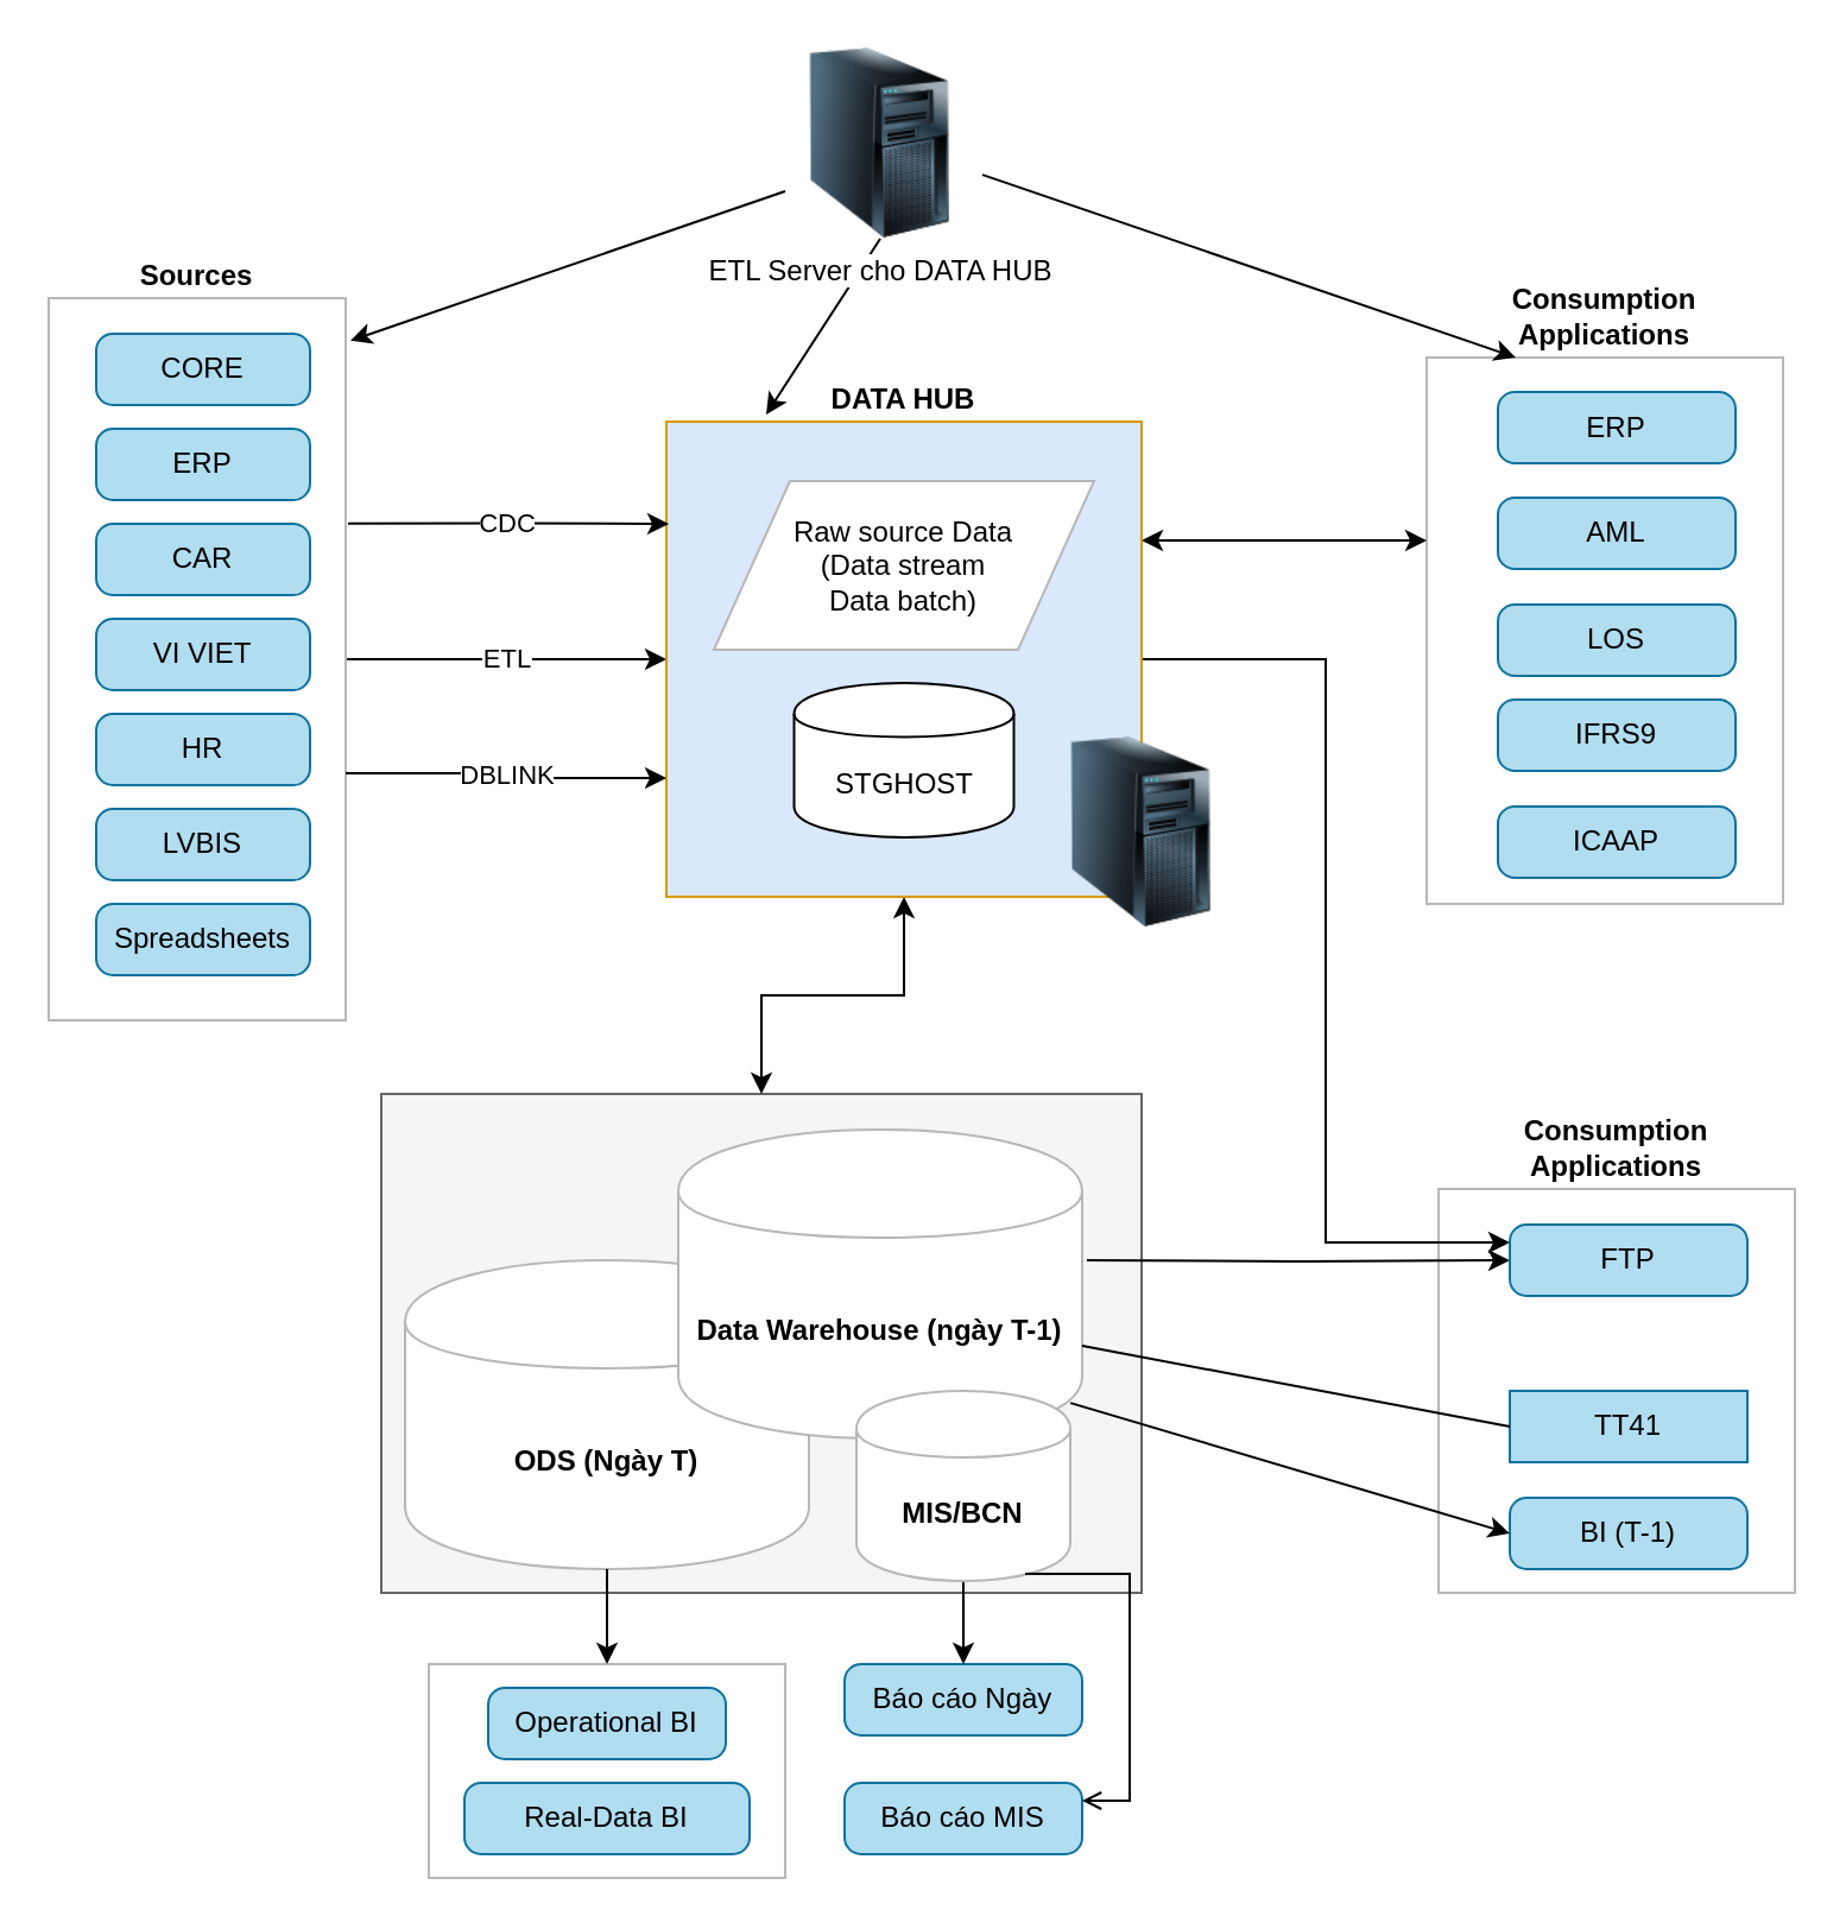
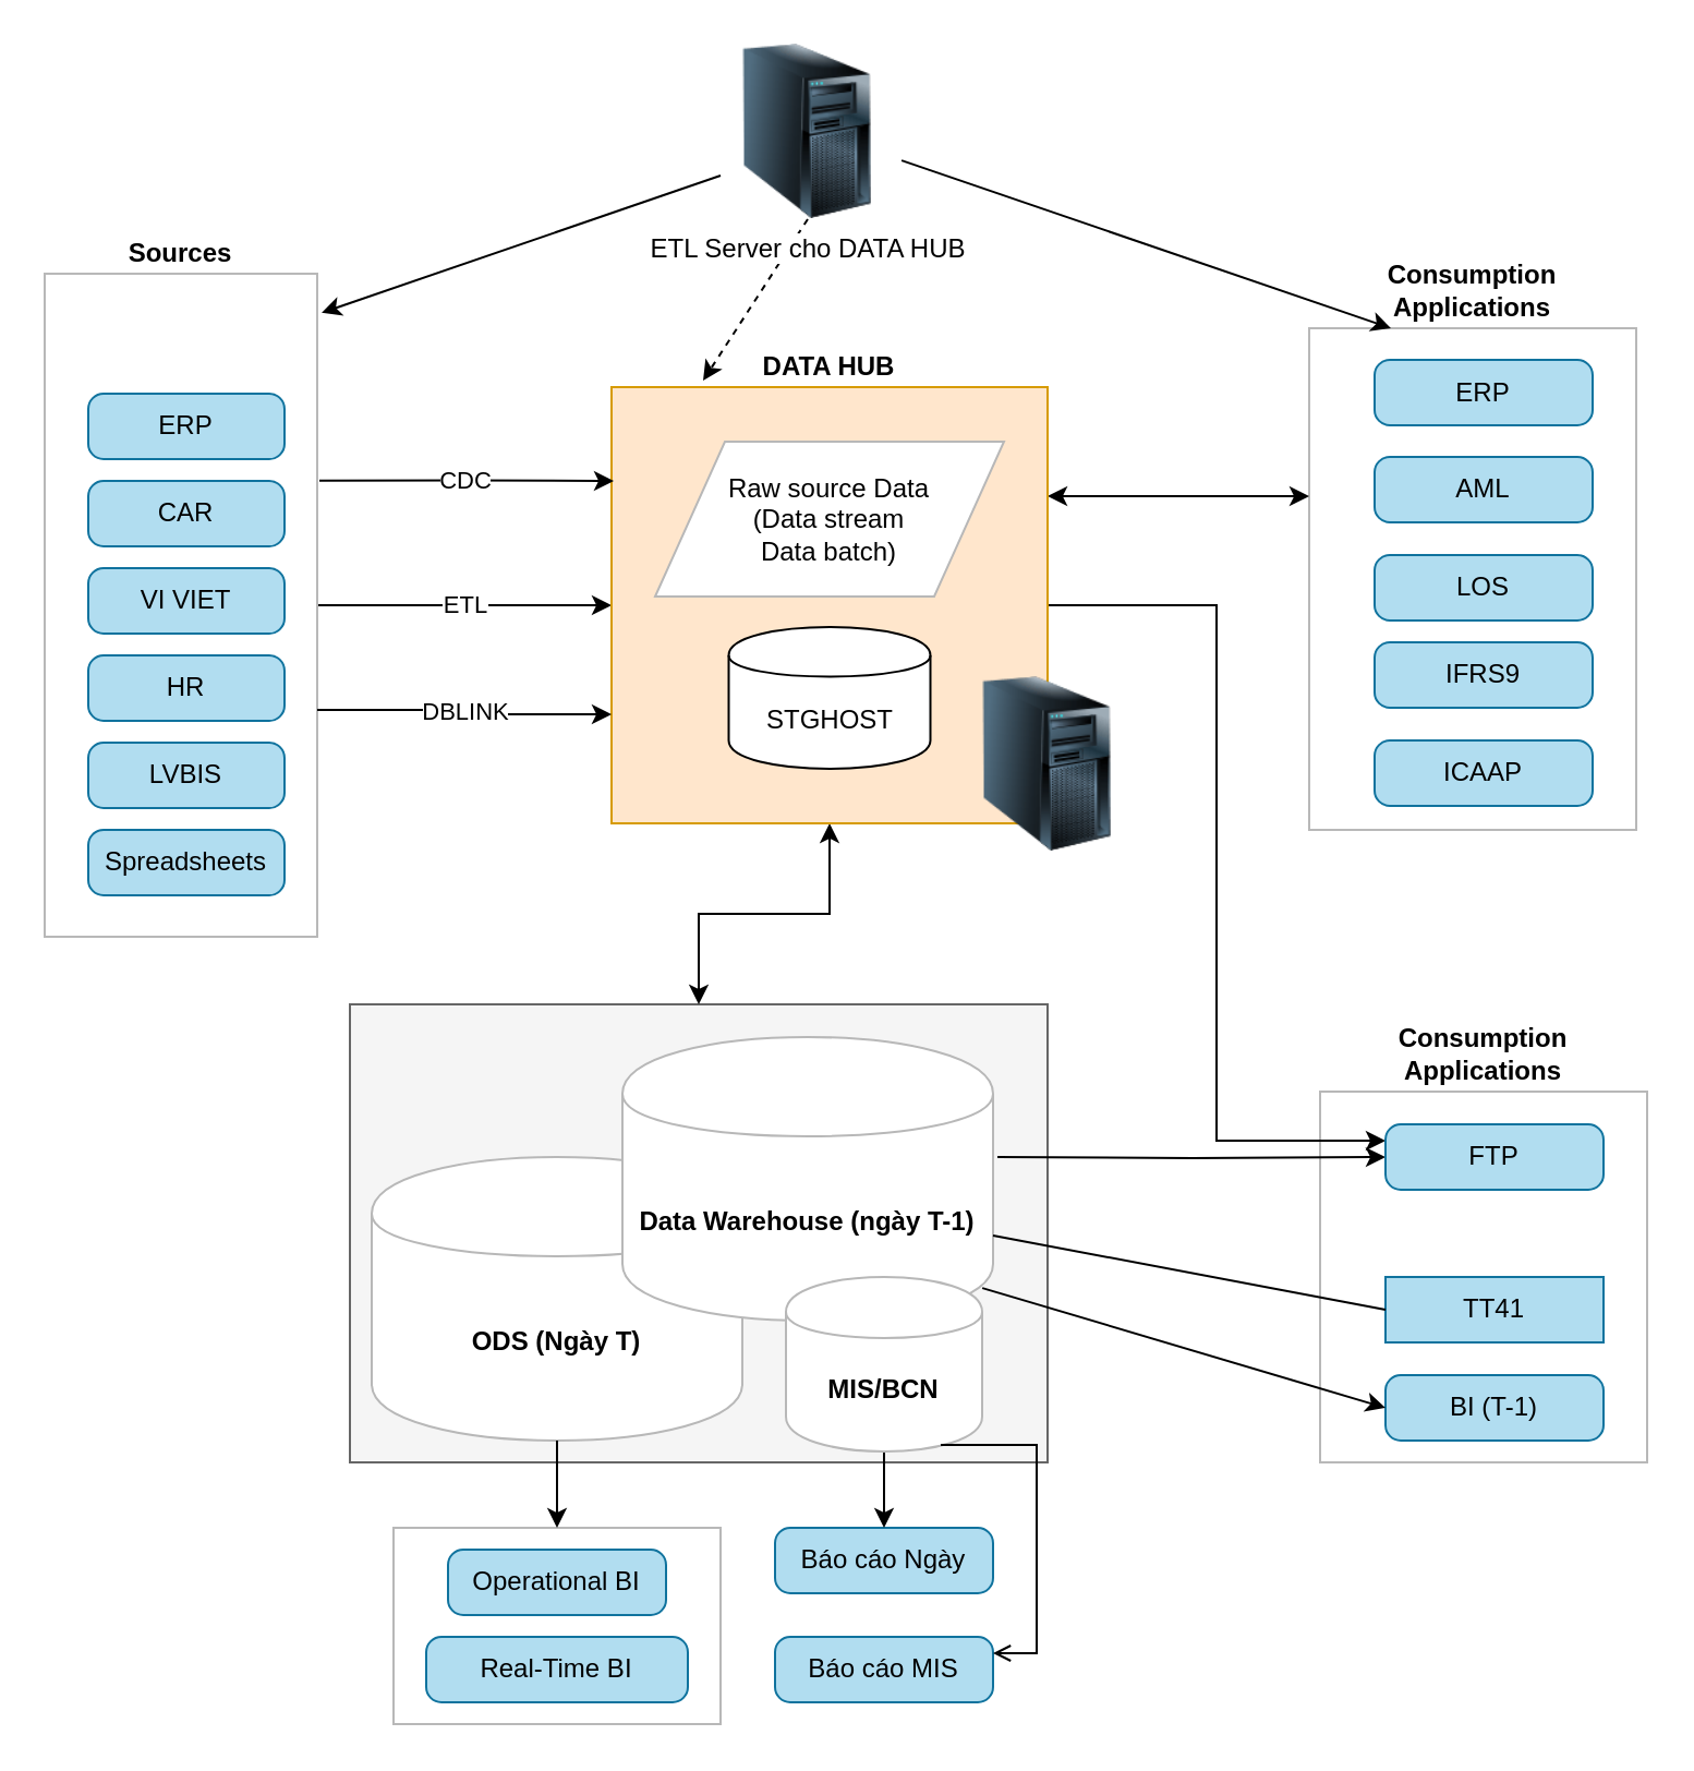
  <mxCell id="0" />
  <mxCell id="1" parent="0" />
- <mxCell id="2" value="" style="endArrow=classic;html=1;exitX=0.5;exitY=1;exitDx=0;exitDy=0;entryX=0.21;entryY=-0.015;entryDx=0;entryDy=0;entryPerimeter=0;" edge="1" parent="1" source="45" target="12"><mxGeometry width="50" height="50" relative="1" as="geometry"><mxPoint x="440" y="320" as="sourcePoint" /><mxPoint x="490" y="270" as="targetPoint" /></mxGeometry></mxCell>
+ <mxCell id="2" value="" style="endArrow=classic;html=1;exitX=0.5;exitY=1;exitDx=0;exitDy=0;entryX=0.21;entryY=-0.015;entryDx=0;entryDy=0;entryPerimeter=0;dashed=1;" edge="1" parent="1" source="45" target="12"><mxGeometry width="50" height="50" relative="1" as="geometry"><mxPoint x="440" y="320" as="sourcePoint" /><mxPoint x="490" y="270" as="targetPoint" /></mxGeometry></mxCell>
  <mxCell id="3" value="" style="rounded=0;whiteSpace=wrap;html=1;strokeColor=#666666;fillColor=#f5f5f5;fontColor=#333333;" vertex="1" parent="1"><mxGeometry x="160" y="460" width="320" height="210" as="geometry" /></mxCell>
  <mxCell id="4" value="ODS (Ngày T)" style="shape=cylinder;whiteSpace=wrap;html=1;boundedLbl=1;backgroundOutline=1;strokeColor=#B8B8B8;fontStyle=1" vertex="1" parent="1"><mxGeometry x="170" y="530" width="170" height="130" as="geometry" /></mxCell>
  <mxCell id="5" value="Consumption Applications" style="rounded=0;whiteSpace=wrap;html=1;strokeColor=#B8B8B8;labelPosition=center;verticalLabelPosition=top;align=center;verticalAlign=bottom;fontStyle=1" parent="1" vertex="1"><mxGeometry x="605" y="500" width="150" height="170" as="geometry" /></mxCell>
  <mxCell id="6" value="Consumption Applications" style="rounded=0;whiteSpace=wrap;html=1;strokeColor=#B8B8B8;labelPosition=center;verticalLabelPosition=top;align=center;verticalAlign=bottom;fontStyle=1" parent="1" vertex="1"><mxGeometry x="600" y="150" width="150" height="230" as="geometry" /></mxCell>
  <mxCell id="7" value="ETL" style="edgeStyle=orthogonalEdgeStyle;rounded=0;orthogonalLoop=1;jettySize=auto;html=1;entryX=0;entryY=0.5;entryDx=0;entryDy=0;" parent="1" source="8" target="12" edge="1"><mxGeometry relative="1" as="geometry"><mxPoint x="270" y="379" as="targetPoint" /></mxGeometry></mxCell>
  <mxCell id="8" value="Sources" style="rounded=0;whiteSpace=wrap;html=1;strokeColor=#B8B8B8;labelPosition=center;verticalLabelPosition=top;align=center;verticalAlign=bottom;fontStyle=1" parent="1" vertex="1"><mxGeometry x="20" y="125" width="125" height="304" as="geometry" /></mxCell>
  <mxCell id="9" value="" style="edgeStyle=orthogonalEdgeStyle;rounded=0;orthogonalLoop=1;jettySize=auto;html=1;startArrow=classic;startFill=1;" parent="1" source="12" target="3" edge="1"><mxGeometry relative="1" as="geometry"><mxPoint x="390" y="510" as="targetPoint" /></mxGeometry></mxCell>
  <mxCell id="10" value="" style="edgeStyle=orthogonalEdgeStyle;rounded=0;orthogonalLoop=1;jettySize=auto;html=1;exitX=1;exitY=0.25;exitDx=0;exitDy=0;startArrow=classic;startFill=1;entryX=0;entryY=0.335;entryDx=0;entryDy=0;entryPerimeter=0;" parent="1" source="12" target="6" edge="1"><mxGeometry relative="1" as="geometry"><mxPoint x="600" y="228" as="targetPoint" /></mxGeometry></mxCell>
  <mxCell id="11" value="" style="edgeStyle=orthogonalEdgeStyle;rounded=0;orthogonalLoop=1;jettySize=auto;html=1;entryX=0;entryY=0.25;entryDx=0;entryDy=0;startArrow=none;startFill=0;" parent="1" source="12" target="23" edge="1"><mxGeometry x="-0.797" relative="1" as="geometry"><mxPoint as="offset" /></mxGeometry></mxCell>
- <mxCell id="12" value="DATA HUB" style="whiteSpace=wrap;html=1;aspect=fixed;strokeColor=#d79b00;labelPosition=center;verticalLabelPosition=top;align=center;verticalAlign=bottom;fontStyle=1;fillColor=#dae8fc;" parent="1" vertex="1"><mxGeometry x="280" y="177" width="200" height="200" as="geometry" /></mxCell>
+ <mxCell id="12" value="DATA HUB" style="whiteSpace=wrap;html=1;aspect=fixed;strokeColor=#d79b00;labelPosition=center;verticalLabelPosition=top;align=center;verticalAlign=bottom;fontStyle=1;fillColor=#ffe6cc;" parent="1" vertex="1"><mxGeometry x="280" y="177" width="200" height="200" as="geometry" /></mxCell>
  <mxCell id="13" value="HR" style="rounded=1;whiteSpace=wrap;html=1;absoluteArcSize=1;arcSize=14;strokeWidth=1;fillColor=#b1ddf0;strokeColor=#10739e;" parent="1" vertex="1"><mxGeometry x="40" y="300" width="90" height="30" as="geometry" /></mxCell>
  <mxCell id="14" value="Spreadsheets" style="rounded=1;whiteSpace=wrap;html=1;absoluteArcSize=1;arcSize=14;strokeWidth=1;fillColor=#b1ddf0;strokeColor=#10739e;" parent="1" vertex="1"><mxGeometry x="40" y="380" width="90" height="30" as="geometry" /></mxCell>
- <mxCell id="15" value="CORE" style="rounded=1;whiteSpace=wrap;html=1;absoluteArcSize=1;arcSize=14;strokeWidth=1;fillColor=#b1ddf0;strokeColor=#10739e;" parent="1" vertex="1"><mxGeometry x="40" y="140" width="90" height="30" as="geometry" /></mxCell>
  <mxCell id="16" value="LVBIS" style="rounded=1;whiteSpace=wrap;html=1;absoluteArcSize=1;arcSize=14;strokeWidth=1;fillColor=#b1ddf0;strokeColor=#10739e;" parent="1" vertex="1"><mxGeometry x="40" y="340" width="90" height="30" as="geometry" /></mxCell>
  <mxCell id="17" value="CAR" style="rounded=1;whiteSpace=wrap;html=1;absoluteArcSize=1;arcSize=14;strokeWidth=1;fillColor=#b1ddf0;strokeColor=#10739e;" parent="1" vertex="1"><mxGeometry x="40" y="220" width="90" height="30" as="geometry" /></mxCell>
  <mxCell id="18" value="ERP" style="rounded=1;whiteSpace=wrap;html=1;absoluteArcSize=1;arcSize=14;strokeWidth=1;fillColor=#b1ddf0;strokeColor=#10739e;" parent="1" vertex="1"><mxGeometry x="40" y="180" width="90" height="30" as="geometry" /></mxCell>
  <mxCell id="19" value="VI VIET" style="rounded=1;whiteSpace=wrap;html=1;absoluteArcSize=1;arcSize=14;strokeWidth=1;fillColor=#b1ddf0;strokeColor=#10739e;" parent="1" vertex="1"><mxGeometry x="40" y="260" width="90" height="30" as="geometry" /></mxCell>
  <mxCell id="20" style="edgeStyle=orthogonalEdgeStyle;rounded=0;orthogonalLoop=1;jettySize=auto;html=1;" parent="1" target="23" edge="1"><mxGeometry relative="1" as="geometry"><mxPoint x="457" y="530" as="sourcePoint" /></mxGeometry></mxCell>
  <mxCell id="21" value="&lt;div&gt;Data Warehouse (ngày T-1)&lt;br&gt;&lt;/div&gt;" style="shape=cylinder;whiteSpace=wrap;html=1;boundedLbl=1;backgroundOutline=1;strokeColor=#B8B8B8;fontStyle=1;labelPosition=center;verticalLabelPosition=middle;align=center;verticalAlign=middle;" parent="1" vertex="1"><mxGeometry x="285" y="475" width="170" height="130" as="geometry" /></mxCell>
  <mxCell id="22" value="ERP" style="rounded=1;whiteSpace=wrap;html=1;absoluteArcSize=1;arcSize=14;strokeWidth=1;fillColor=#b1ddf0;strokeColor=#10739e;" parent="1" vertex="1"><mxGeometry x="630" y="164.5" width="100" height="30" as="geometry" /></mxCell>
  <mxCell id="23" value="FTP" style="rounded=1;whiteSpace=wrap;html=1;absoluteArcSize=1;arcSize=14;strokeWidth=1;fillColor=#b1ddf0;strokeColor=#10739e;" parent="1" vertex="1"><mxGeometry x="635" y="515" width="100" height="30" as="geometry" /></mxCell>
  <mxCell id="24" value="TT41" style="whiteSpace=wrap;html=1;absoluteArcSize=1;arcSize=14;strokeWidth=1;fillColor=#b1ddf0;strokeColor=#10739e;rounded=0;" parent="1" vertex="1"><mxGeometry x="635" y="585" width="100" height="30" as="geometry" /></mxCell>
  <mxCell id="25" value="Báo cáo MIS" style="rounded=1;whiteSpace=wrap;html=1;absoluteArcSize=1;arcSize=14;strokeWidth=1;fillColor=#b1ddf0;strokeColor=#10739e;" parent="1" vertex="1"><mxGeometry x="355" y="750" width="100" height="30" as="geometry" /></mxCell>
  <mxCell id="26" value="Báo cáo Ngày" style="rounded=1;whiteSpace=wrap;html=1;absoluteArcSize=1;arcSize=14;strokeWidth=1;fillColor=#b1ddf0;strokeColor=#10739e;" parent="1" vertex="1"><mxGeometry x="355" y="700" width="100" height="30" as="geometry" /></mxCell>
  <mxCell id="27" value="AML" style="rounded=1;whiteSpace=wrap;html=1;absoluteArcSize=1;arcSize=14;strokeWidth=1;fillColor=#b1ddf0;strokeColor=#10739e;" parent="1" vertex="1"><mxGeometry x="630" y="209" width="100" height="30" as="geometry" /></mxCell>
  <mxCell id="28" value="LOS" style="rounded=1;whiteSpace=wrap;html=1;absoluteArcSize=1;arcSize=14;strokeWidth=1;fillColor=#b1ddf0;strokeColor=#10739e;" parent="1" vertex="1"><mxGeometry x="630" y="254" width="100" height="30" as="geometry" /></mxCell>
  <mxCell id="29" value="IFRS9" style="rounded=1;whiteSpace=wrap;html=1;absoluteArcSize=1;arcSize=14;strokeWidth=1;fillColor=#b1ddf0;strokeColor=#10739e;" parent="1" vertex="1"><mxGeometry x="630" y="294" width="100" height="30" as="geometry" /></mxCell>
  <mxCell id="30" value="ICAAP" style="rounded=1;whiteSpace=wrap;html=1;absoluteArcSize=1;arcSize=14;strokeWidth=1;fillColor=#b1ddf0;strokeColor=#10739e;" parent="1" vertex="1"><mxGeometry x="630" y="339" width="100" height="30" as="geometry" /></mxCell>
  <mxCell id="31" value="BI (T-1)" style="rounded=1;whiteSpace=wrap;html=1;absoluteArcSize=1;arcSize=14;strokeWidth=1;fillColor=#b1ddf0;strokeColor=#10739e;" parent="1" vertex="1"><mxGeometry x="635" y="630" width="100" height="30" as="geometry" /></mxCell>
  <mxCell id="32" value="&lt;div&gt;Raw source Data&lt;/div&gt;&lt;div&gt;&lt;div&gt;(Data stream&lt;br&gt;Data batch)&lt;/div&gt;&lt;/div&gt;" style="shape=parallelogram;perimeter=parallelogramPerimeter;whiteSpace=wrap;html=1;strokeColor=#B8B8B8;" parent="1" vertex="1"><mxGeometry x="300" y="202" width="160" height="71" as="geometry" /></mxCell>
  <mxCell id="33" value="CDC" style="edgeStyle=orthogonalEdgeStyle;rounded=0;orthogonalLoop=1;jettySize=auto;html=1;exitX=1.008;exitY=0.312;exitDx=0;exitDy=0;exitPerimeter=0;" parent="1" source="8" edge="1"><mxGeometry relative="1" as="geometry"><mxPoint x="281" y="220" as="targetPoint" /><mxPoint x="158" y="329" as="sourcePoint" /></mxGeometry></mxCell>
  <mxCell id="34" value="STGHOST" style="shape=cylinder;whiteSpace=wrap;html=1;boundedLbl=1;backgroundOutline=1;" parent="1" vertex="1"><mxGeometry x="333.75" y="287" width="92.5" height="65" as="geometry" /></mxCell>
  <mxCell id="35" value="" style="group" vertex="1" connectable="0" parent="1"><mxGeometry x="180" y="700" width="150" height="90" as="geometry" /></mxCell>
  <mxCell id="36" value="" style="rounded=0;whiteSpace=wrap;html=1;strokeColor=#B8B8B8;labelPosition=center;verticalLabelPosition=top;align=center;verticalAlign=bottom;fontStyle=1" parent="35" vertex="1"><mxGeometry width="150" height="90" as="geometry" /></mxCell>
  <mxCell id="37" value="Operational BI" style="rounded=1;whiteSpace=wrap;html=1;absoluteArcSize=1;arcSize=14;strokeWidth=1;fillColor=#b1ddf0;strokeColor=#10739e;" parent="35" vertex="1"><mxGeometry x="25" y="10" width="100" height="30" as="geometry" /></mxCell>
- <mxCell id="38" value="Real-Data BI" style="rounded=1;whiteSpace=wrap;html=1;absoluteArcSize=1;arcSize=14;strokeWidth=1;fillColor=#b1ddf0;strokeColor=#10739e;" parent="35" vertex="1"><mxGeometry x="15" y="50" width="120" height="30" as="geometry" /></mxCell>
+ <mxCell id="38" value="Real-Time BI" style="rounded=1;whiteSpace=wrap;html=1;absoluteArcSize=1;arcSize=14;strokeWidth=1;fillColor=#b1ddf0;strokeColor=#10739e;" parent="35" vertex="1"><mxGeometry x="15" y="50" width="120" height="30" as="geometry" /></mxCell>
  <mxCell id="39" value="" style="endArrow=classic;html=1;exitX=0.5;exitY=1;exitDx=0;exitDy=0;entryX=0.5;entryY=0;entryDx=0;entryDy=0;" edge="1" parent="1" source="4" target="36"><mxGeometry width="50" height="50" relative="1" as="geometry"><mxPoint x="450" y="600" as="sourcePoint" /><mxPoint x="500" y="550" as="targetPoint" /></mxGeometry></mxCell>
  <mxCell id="40" value="" style="edgeStyle=orthogonalEdgeStyle;rounded=0;orthogonalLoop=1;jettySize=auto;html=1;entryX=0.5;entryY=0;entryDx=0;entryDy=0;" edge="1" parent="1" source="41" target="26"><mxGeometry relative="1" as="geometry"><mxPoint x="405" y="745" as="targetPoint" /></mxGeometry></mxCell>
  <mxCell id="41" value="MIS/BCN" style="shape=cylinder;whiteSpace=wrap;html=1;boundedLbl=1;backgroundOutline=1;strokeColor=#B8B8B8;fontStyle=1" vertex="1" parent="1"><mxGeometry x="360" y="585" width="90" height="80" as="geometry" /></mxCell>
  <mxCell id="42" value="DBLINK" style="edgeStyle=orthogonalEdgeStyle;rounded=0;orthogonalLoop=1;jettySize=auto;html=1;entryX=0;entryY=0.75;entryDx=0;entryDy=0;exitX=1;exitY=0.658;exitDx=0;exitDy=0;exitPerimeter=0;" edge="1" parent="1" source="8" target="12"><mxGeometry relative="1" as="geometry"><mxPoint x="290" y="287" as="targetPoint" /><mxPoint x="155" y="287" as="sourcePoint" /></mxGeometry></mxCell>
  <mxCell id="43" value="" style="endArrow=none;html=1;exitX=1;exitY=0.7;exitDx=0;exitDy=0;entryX=0;entryY=0.5;entryDx=0;entryDy=0;" edge="1" parent="1" source="21" target="24"><mxGeometry width="50" height="50" relative="1" as="geometry"><mxPoint x="560" y="510" as="sourcePoint" /><mxPoint x="610" y="460" as="targetPoint" /></mxGeometry></mxCell>
  <mxCell id="44" value="" style="endArrow=classic;html=1;entryX=0;entryY=0.5;entryDx=0;entryDy=0;exitX=0.971;exitY=0.885;exitDx=0;exitDy=0;exitPerimeter=0;" edge="1" parent="1" source="21" target="31"><mxGeometry width="50" height="50" relative="1" as="geometry"><mxPoint x="570" y="590" as="sourcePoint" /><mxPoint x="620" y="540" as="targetPoint" /></mxGeometry></mxCell>
  <mxCell id="45" value="ETL Server cho DATA HUB" style="image;html=1;labelBackgroundColor=#ffffff;image=img/lib/clip_art/computers/Server_Tower_128x128.png;strokeColor=#757575;" vertex="1" parent="1"><mxGeometry x="330" y="20" width="80" height="80" as="geometry" /></mxCell>
  <mxCell id="46" value="" style="endArrow=classic;html=1;exitX=0;exitY=0.75;exitDx=0;exitDy=0;entryX=1.016;entryY=0.059;entryDx=0;entryDy=0;entryPerimeter=0;" edge="1" parent="1" source="45" target="8"><mxGeometry width="50" height="50" relative="1" as="geometry"><mxPoint x="440" y="320" as="sourcePoint" /><mxPoint x="490" y="270" as="targetPoint" /></mxGeometry></mxCell>
  <mxCell id="47" value="" style="endArrow=classic;html=1;exitX=1.038;exitY=0.663;exitDx=0;exitDy=0;entryX=0.25;entryY=0;entryDx=0;entryDy=0;exitPerimeter=0;" edge="1" parent="1" source="45" target="6"><mxGeometry width="50" height="50" relative="1" as="geometry"><mxPoint x="340" y="110" as="sourcePoint" /><mxPoint x="157" y="152.936" as="targetPoint" /></mxGeometry></mxCell>
  <mxCell id="48" value="" style="image;html=1;labelBackgroundColor=#ffffff;image=img/lib/clip_art/computers/Server_Tower_128x128.png;strokeColor=#757575;" vertex="1" parent="1"><mxGeometry x="440" y="310" width="80" height="80" as="geometry" /></mxCell>
  <mxCell id="49" value="" style="edgeStyle=orthogonalEdgeStyle;rounded=0;orthogonalLoop=1;jettySize=auto;html=1;entryX=1;entryY=0.25;entryDx=0;entryDy=0;exitX=0.789;exitY=0.963;exitDx=0;exitDy=0;exitPerimeter=0;endArrow=open;" edge="1" parent="1" source="41" target="25"><mxGeometry relative="1" as="geometry"><mxPoint x="415" y="675" as="sourcePoint" /><mxPoint x="415" y="710" as="targetPoint" /><Array as="points"><mxPoint x="475" y="662" /><mxPoint x="475" y="758" /></Array></mxGeometry></mxCell>
